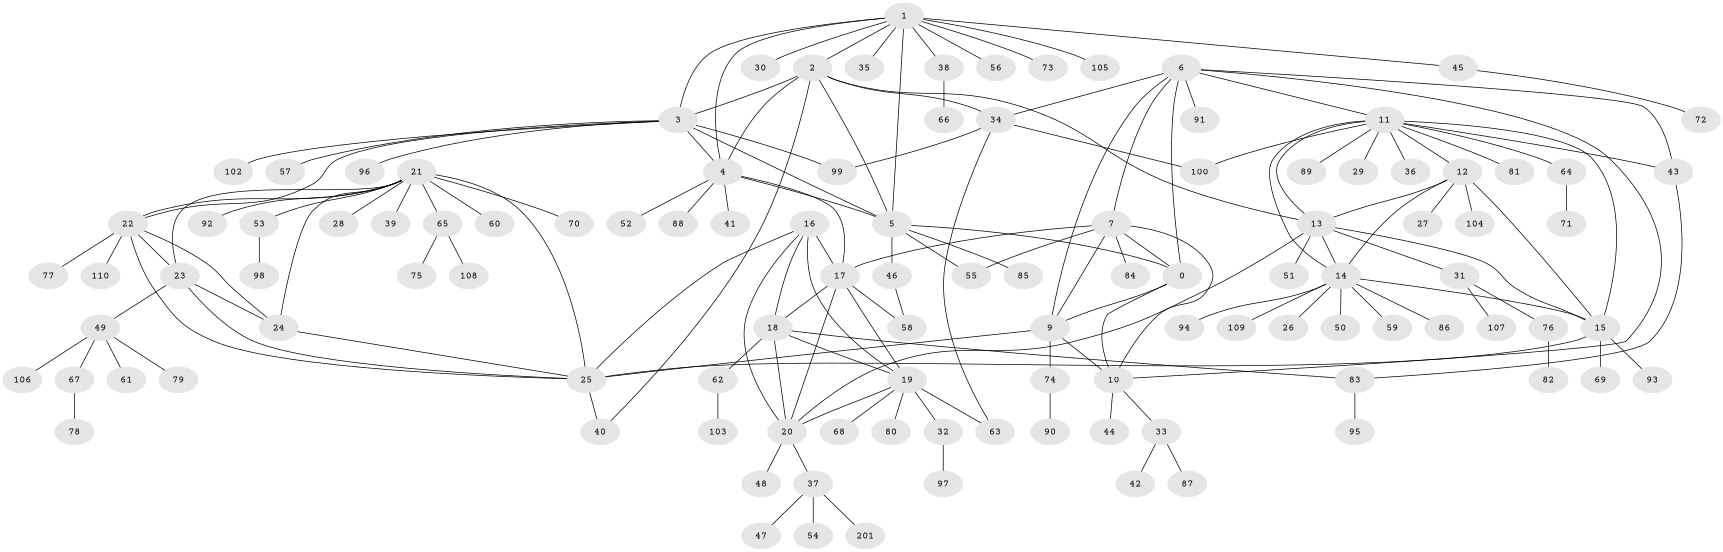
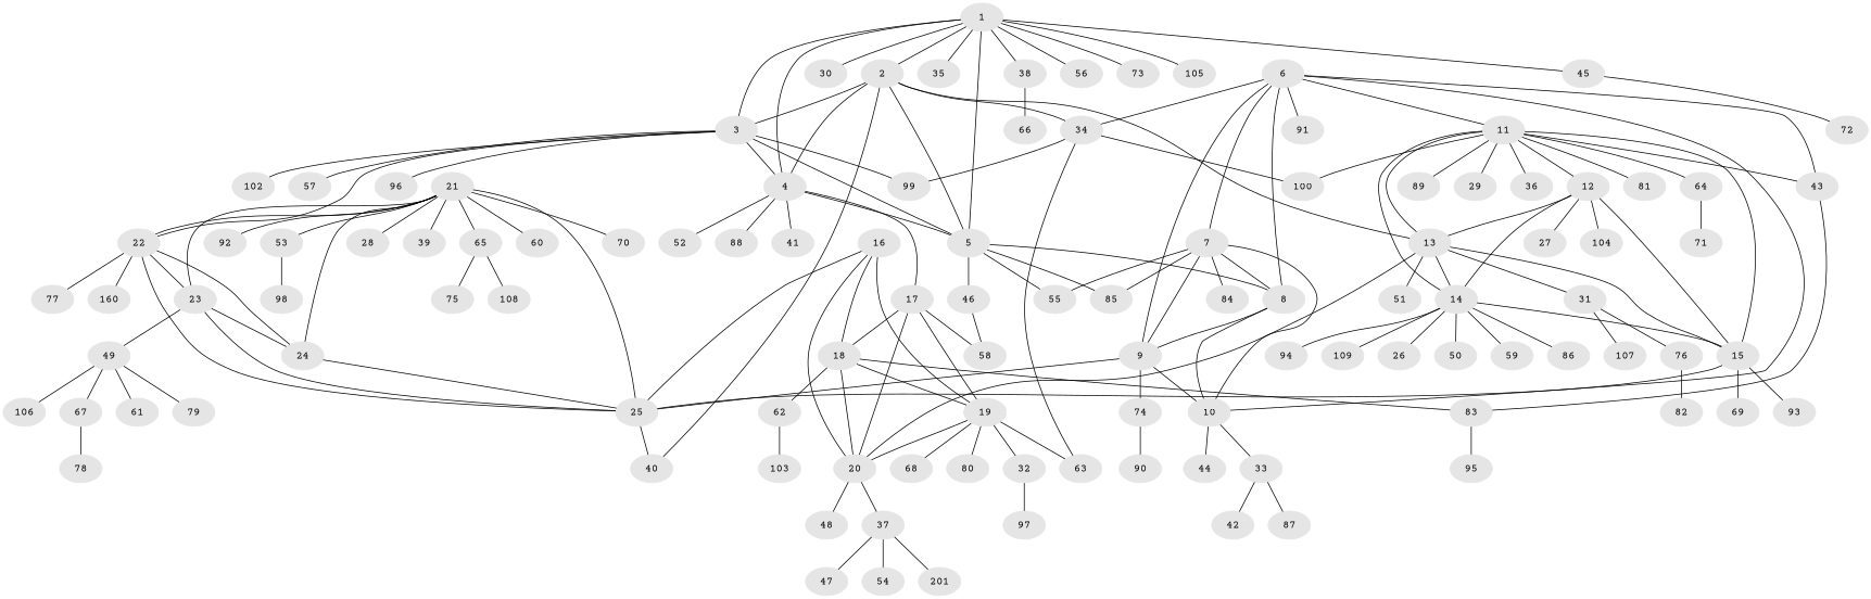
  graph {
    fontname="Courier Prime"
    node [color=gray90 fontname="Courier Prime" style=filled]
    edge [fontname="Courier Prime"]
    1
    2
    3
    4
    5
    30
    35
    38
    45
    56
    73
    105
    13
    34
    40
    22
    57
    96
    99
    102
    17
    41
    52
    88
-   8 [label=0]
+   8
    46
    55
    85
    66
    72
    14
    15
    20
    31
    51
    100
    63
    25
    23
    24
    77
-   110
+   110 [label=160]
    18
    19
    58
    9
    10
    6
    7
    11
    43
    91
    84
    74
    33
    44
    12
    29
    36
    64
    81
    89
    83
    90
    42
    87
    27
    104
    26
    50
    59
    86
    94
    109
    69
    93
    71
    37
    48
    76
    107
    16
    62
    32
    68
    80
    103
    95
    97
    47
    54
    n92 [label=201]
    21
    28
    39
    53
    60
    65
    70
    92
    49
    98
    75
    108
    61
    67
    79
    106
    82
    78
    1 -- 2
    1 -- 3
    1 -- 4
    1 -- 5
    1 -- 30
    1 -- 35
    1 -- 38
    1 -- 45
    1 -- 56
    1 -- 73
    1 -- 105
    2 -- 3
    2 -- 4
    2 -- 5
    2 -- 13
    2 -- 34
    2 -- 40
    3 -- 4
    3 -- 5
    3 -- 22
    3 -- 57
    3 -- 96
    3 -- 99
    3 -- 102
    4 -- 5
    4 -- 17
    4 -- 41
    4 -- 52
    4 -- 88
    5 -- 8
    5 -- 46
    5 -- 55
    5 -- 85
    38 -- 66
    45 -- 72
    13 -- 14
    13 -- 15
    13 -- 20
    13 -- 31
    13 -- 51
    34 -- 99
    34 -- 100
    34 -- 63
    22 -- 25
    22 -- 23
    22 -- 24
    22 -- 77
    22 -- 110
    17 -- 20
    17 -- 18
    17 -- 19
    17 -- 58
    8 -- 9
    8 -- 10
    46 -- 58
    14 -- 15
    14 -- 26
    14 -- 50
    14 -- 59
    14 -- 86
    14 -- 94
    14 -- 109
    15 -- 25
    15 -- 69
    15 -- 93
    20 -- 37
    20 -- 48
    31 -- 76
    31 -- 107
    25 -- 40
    23 -- 25
    23 -- 24
    23 -- 49
    24 -- 25
    18 -- 20
    18 -- 19
    18 -- 83
    18 -- 62
    19 -- 20
    19 -- 63
    19 -- 32
    19 -- 68
    19 -- 80
    9 -- 25
    9 -- 10
    9 -- 74
    10 -- 33
    10 -- 44
    6 -- 34
    6 -- 8
    6 -- 9
    6 -- 10
    6 -- 7
    6 -- 11
    6 -- 43
    6 -- 91
-   7 -- 17
+   7 -- 85
    7 -- 8
    7 -- 55
    7 -- 9
    7 -- 10
    7 -- 84
    11 -- 13
    11 -- 14
    11 -- 15
    11 -- 100
    11 -- 43
    11 -- 12
    11 -- 29
    11 -- 36
    11 -- 64
    11 -- 81
    11 -- 89
    43 -- 83
    74 -- 90
    33 -- 42
    33 -- 87
    12 -- 13
    12 -- 14
    12 -- 15
    12 -- 27
    12 -- 104
    64 -- 71
    83 -- 95
    37 -- 47
    37 -- 54
    37 -- n92
    76 -- 82
-   16 -- 17
    16 -- 20
    16 -- 25
    16 -- 18
    16 -- 19
    62 -- 103
    32 -- 97
    21 -- 22
    21 -- 25
    21 -- 23
    21 -- 24
    21 -- 28
    21 -- 39
    21 -- 53
    21 -- 60
    21 -- 65
    21 -- 70
    21 -- 92
    53 -- 98
    65 -- 75
    65 -- 108
    49 -- 61
    49 -- 67
    49 -- 79
    49 -- 106
    67 -- 78
  }
